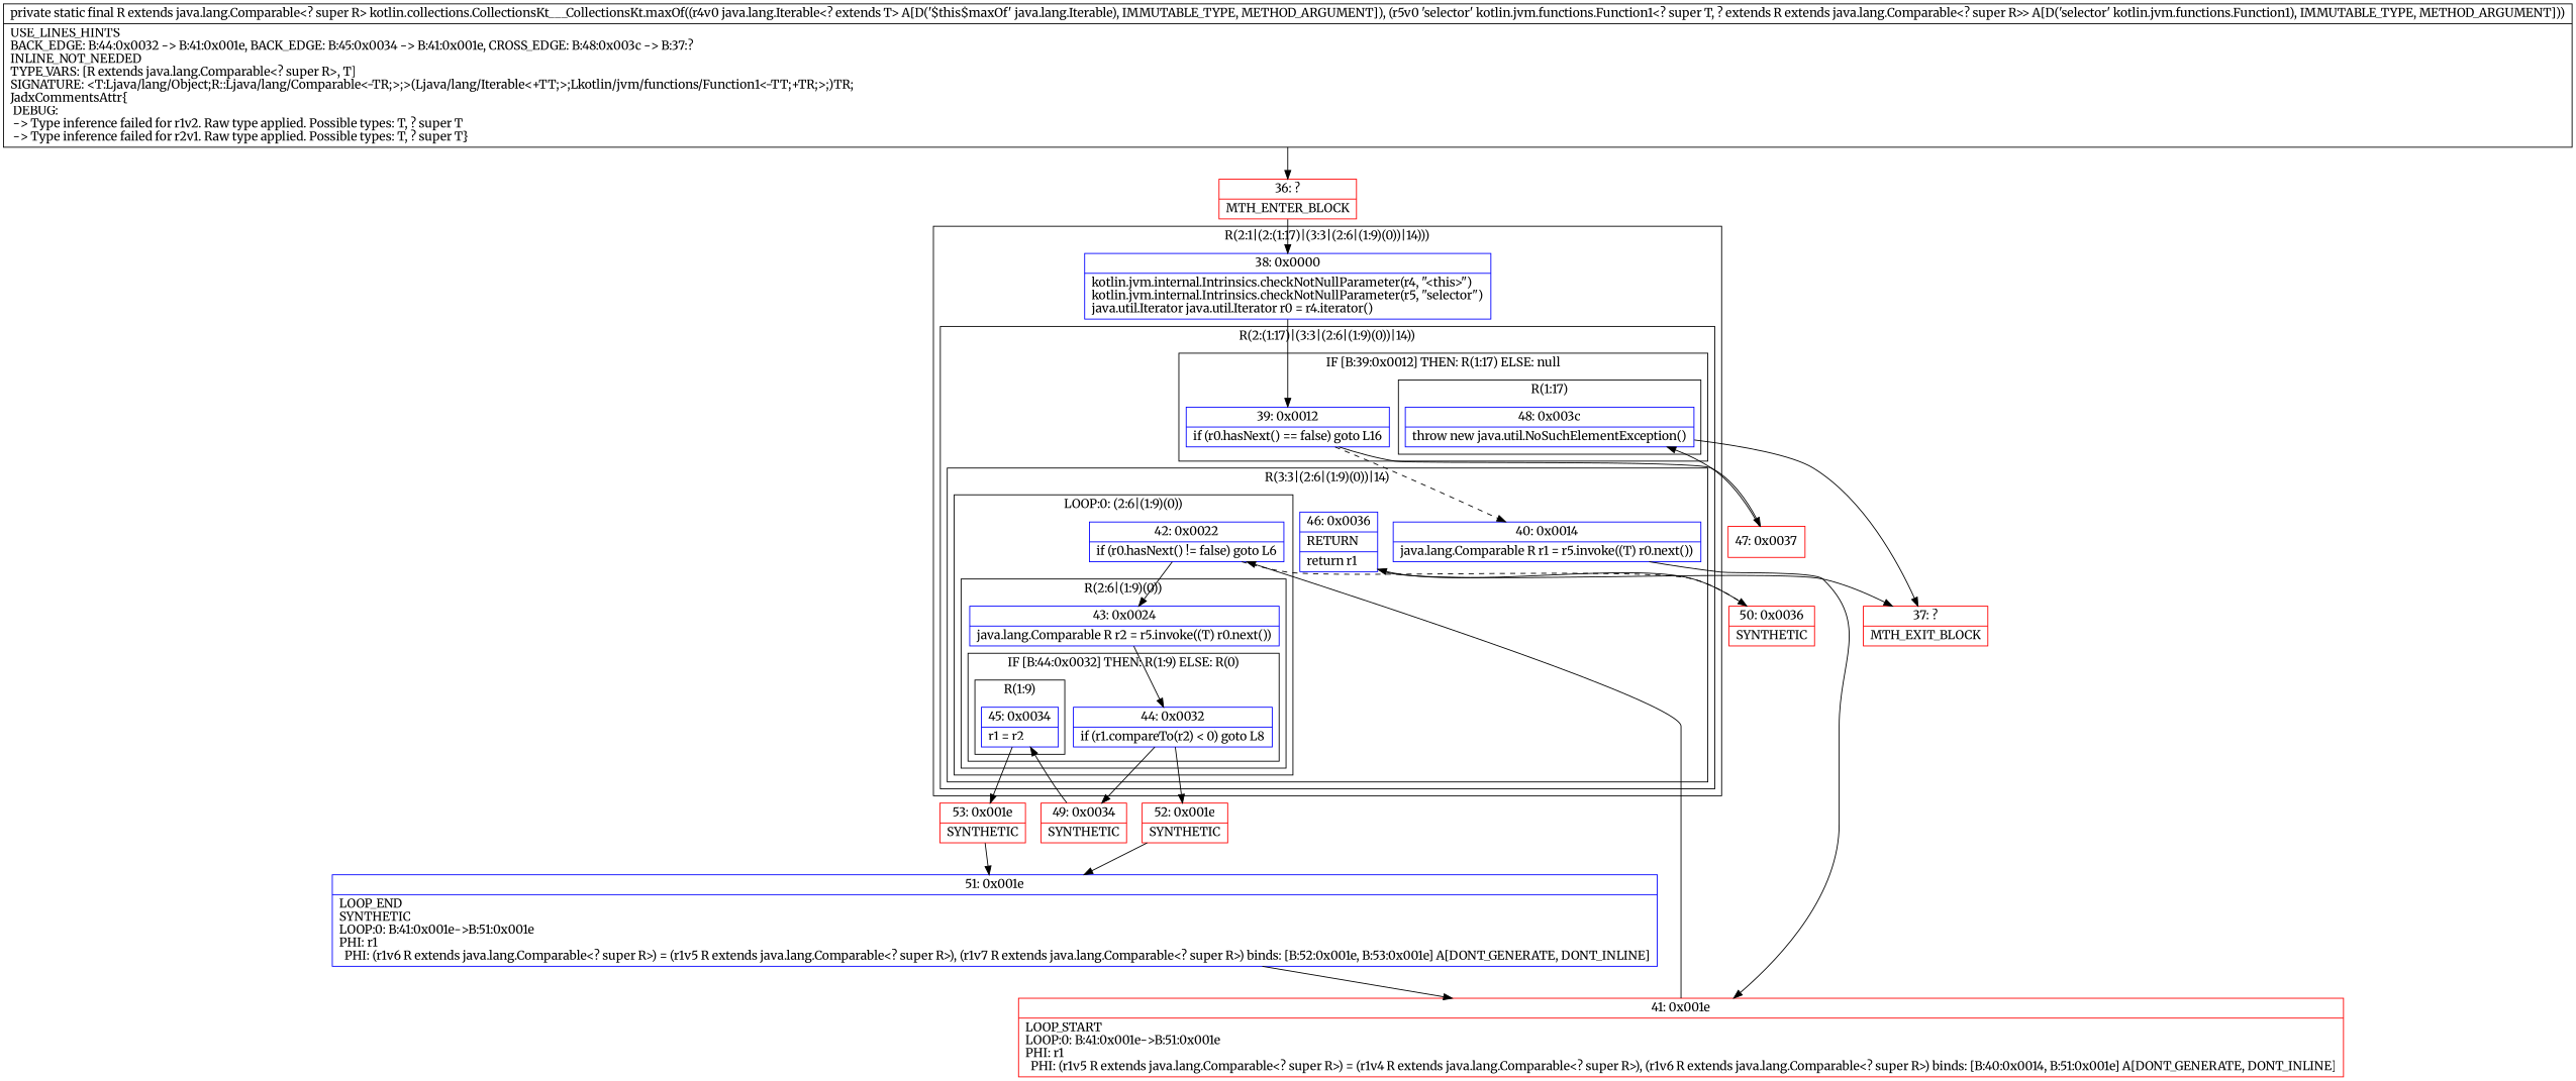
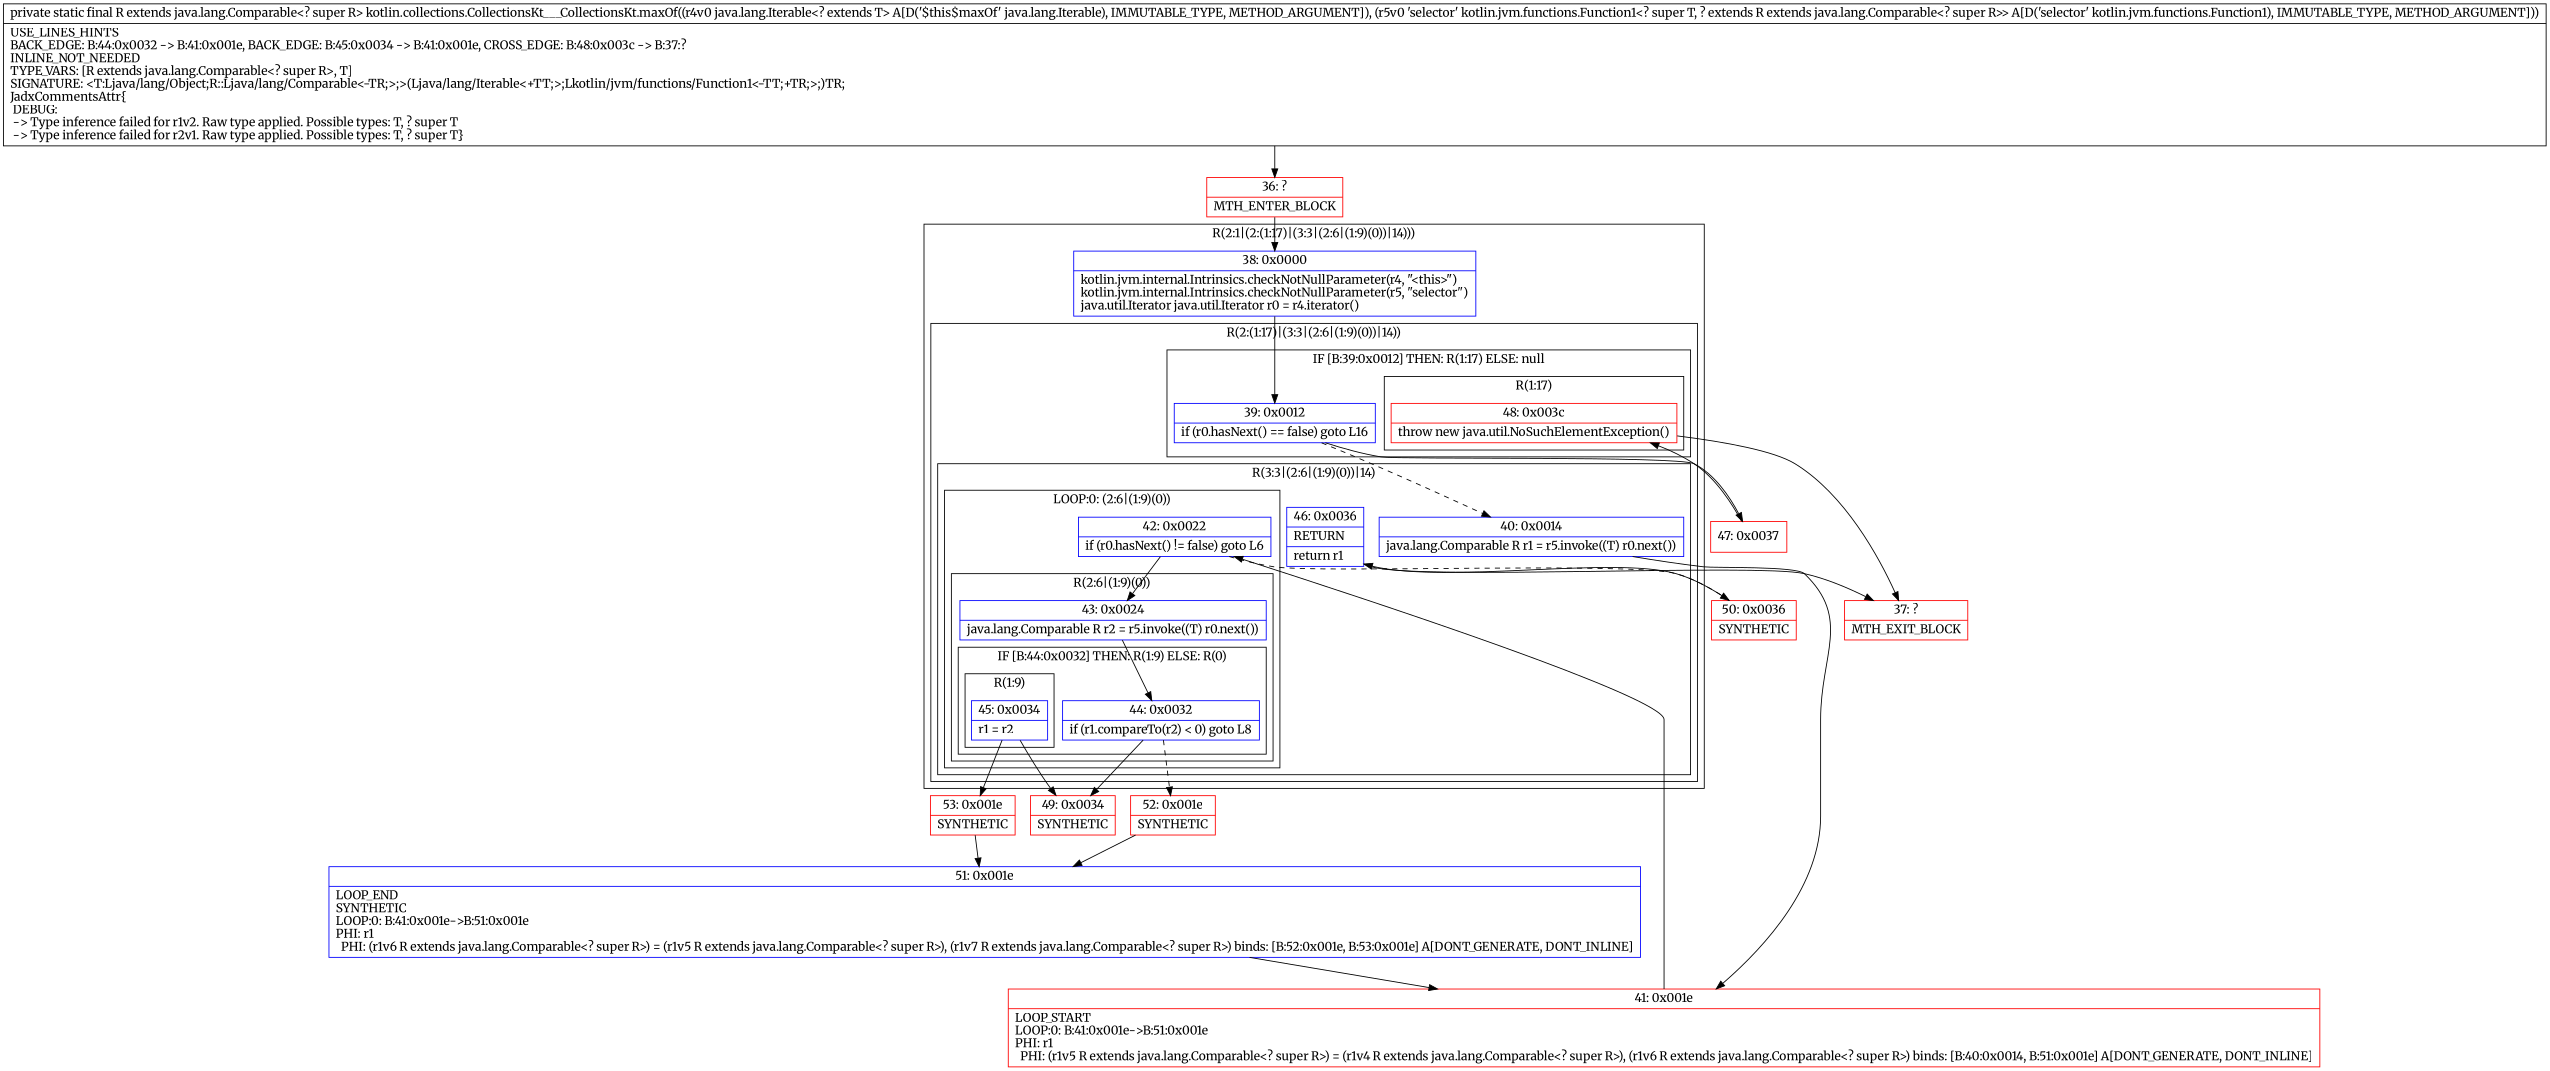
  digraph {
    fontname=Merriweather
    node [color=blue fontname=Merriweather shape=record]
    edge [fontname=Merriweather]
-   n1 [label="{48\:\ 0x003c|throw new java.util.NoSuchElementException()\l}"]
+   n1 [color=red label="{48\:\ 0x003c|throw new java.util.NoSuchElementException()\l}"]
    n2 [label="{39\:\ 0x0012|if (r0.hasNext() == false) goto L16\l}"]
    n3 [label="{45\:\ 0x0034|r1 = r2\l}"]
    n4 [label="{44\:\ 0x0032|if (r1.compareTo(r2) \< 0) goto L8\l}"]
    n5 [label="{43\:\ 0x0024|java.lang.Comparable R r2 = r5.invoke((T) r0.next())\l}"]
    n6 [label="{42\:\ 0x0022|if (r0.hasNext() != false) goto L6\l}"]
    n7 [label="{40\:\ 0x0014|java.lang.Comparable R r1 = r5.invoke((T) r0.next())\l}"]
    n8 [label="{46\:\ 0x0036|RETURN\l|return r1\l}"]
    n9 [label="{38\:\ 0x0000|kotlin.jvm.internal.Intrinsics.checkNotNullParameter(r4, \"\<this\>\")\lkotlin.jvm.internal.Intrinsics.checkNotNullParameter(r5, \"selector\")\ljava.util.Iterator java.util.Iterator r0 = r4.iterator()\l}"]
    n10 [color=red label="{37\:\ ?|MTH_EXIT_BLOCK\l}"]
    n11 [color=red label="{47\:\ 0x0037}"]
    n12 [color=red label="{53\:\ 0x001e|SYNTHETIC\l}"]
    n13 [color=red label="{49\:\ 0x0034|SYNTHETIC\l}"]
    n14 [color=red label="{52\:\ 0x001e|SYNTHETIC\l}"]
    n15 [color=red label="{50\:\ 0x0036|SYNTHETIC\l}"]
    n16 [color=red label="{41\:\ 0x001e|LOOP_START\lLOOP:0: B:41:0x001e\-\>B:51:0x001e\lPHI: r1 \l  PHI: (r1v5 R extends java.lang.Comparable\<? super R\>) = (r1v4 R extends java.lang.Comparable\<? super R\>), (r1v6 R extends java.lang.Comparable\<? super R\>) binds: [B:40:0x0014, B:51:0x001e] A[DONT_GENERATE, DONT_INLINE]\l}"]
    n17 [label="{51\:\ 0x001e|LOOP_END\lSYNTHETIC\lLOOP:0: B:41:0x001e\-\>B:51:0x001e\lPHI: r1 \l  PHI: (r1v6 R extends java.lang.Comparable\<? super R\>) = (r1v5 R extends java.lang.Comparable\<? super R\>), (r1v7 R extends java.lang.Comparable\<? super R\>) binds: [B:52:0x001e, B:53:0x001e] A[DONT_GENERATE, DONT_INLINE]\l}"]
    n18 [color=red label="{36\:\ ?|MTH_ENTER_BLOCK\l}"]
    n19 [label="{private static final R extends java.lang.Comparable\<? super R\> kotlin.collections.CollectionsKt___CollectionsKt.maxOf((r4v0 java.lang.Iterable\<? extends T\> A[D('$this$maxOf' java.lang.Iterable), IMMUTABLE_TYPE, METHOD_ARGUMENT]), (r5v0 'selector' kotlin.jvm.functions.Function1\<? super T, ? extends R extends java.lang.Comparable\<? super R\>\> A[D('selector' kotlin.jvm.functions.Function1), IMMUTABLE_TYPE, METHOD_ARGUMENT]))  | USE_LINES_HINTS\lBACK_EDGE: B:44:0x0032 \-\> B:41:0x001e, BACK_EDGE: B:45:0x0034 \-\> B:41:0x001e, CROSS_EDGE: B:48:0x003c \-\> B:37:?\lINLINE_NOT_NEEDED\lTYPE_VARS: [R extends java.lang.Comparable\<? super R\>, T]\lSIGNATURE: \<T:Ljava\/lang\/Object;R::Ljava\/lang\/Comparable\<\-TR;\>;\>(Ljava\/lang\/Iterable\<+TT;\>;Lkotlin\/jvm\/functions\/Function1\<\-TT;+TR;\>;)TR;\lJadxCommentsAttr\{\l DEBUG: \l \-\> Type inference failed for r1v2. Raw type applied. Possible types: T, ? super T\l \-\> Type inference failed for r2v1. Raw type applied. Possible types: T, ? super T\}\l}" color=""]
    subgraph cluster_1 {
      label="R(2:1|(2:(1:17)|(3:3|(2:6|(1:9)(0))|14)))"
      n9
      subgraph cluster_2 {
        label="R(2:(1:17)|(3:3|(2:6|(1:9)(0))|14))"
        subgraph cluster_3 {
          label="IF [B:39:0x0012] THEN: R(1:17) ELSE: null"
          n2
          subgraph cluster_4 {
            label="R(1:17)"
            n1
          }
        }
        subgraph cluster_5 {
          label="R(3:3|(2:6|(1:9)(0))|14)"
          n7
          n8
          subgraph cluster_6 {
            label="LOOP:0: (2:6|(1:9)(0))"
            n6
            subgraph cluster_7 {
              label="R(2:6|(1:9)(0))"
              n5
              subgraph cluster_8 {
                label="IF [B:44:0x0032] THEN: R(1:9) ELSE: R(0)"
                n4
                subgraph cluster_9 {
                  label="R(1:9)"
                  n3
                }
                subgraph cluster_10 {
                  label="R(0)"
                }
              }
            }
          }
        }
      }
    }
    n1 -> n10
    n2 -> n7 [style=dashed]
    n2 -> n11
    n3 -> n12
    n4 -> n13
-   n4 -> n14 [style=solid]
+   n4 -> n14 [style=dashed]
    n5 -> n4
    n6 -> n5
    n6 -> n15 [style=dashed]
    n7 -> n16
    n8 -> n10
    n9 -> n2
    n11 -> n1
    n12 -> n17
-   n13 -> n3
+   n3 -> n13
    n14 -> n17
    n15 -> n8
    n16 -> n6
    n17 -> n16
    n18 -> n9
    n19 -> n18
  }
